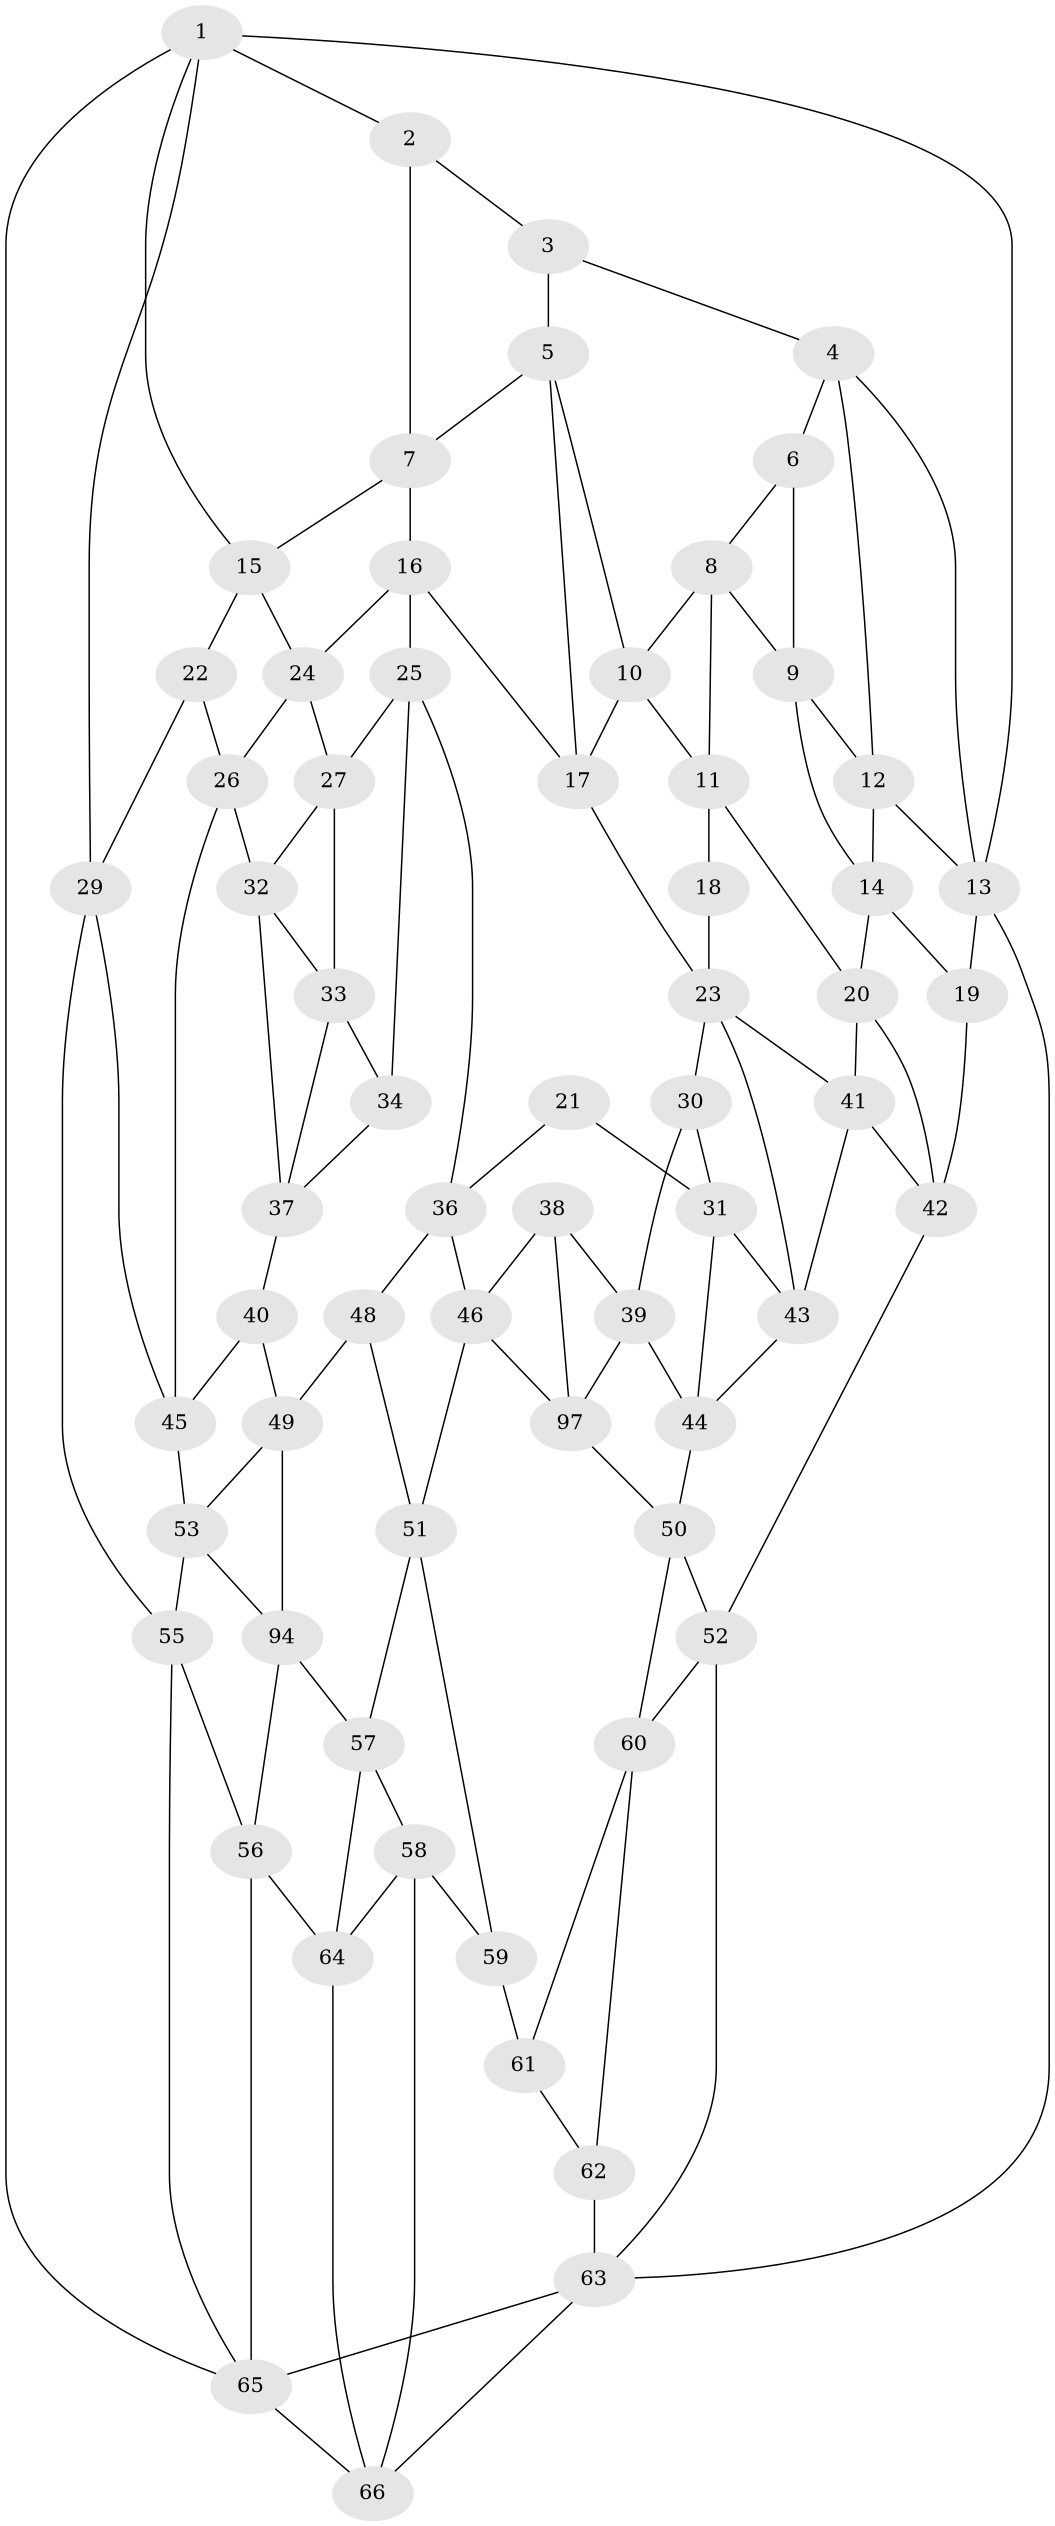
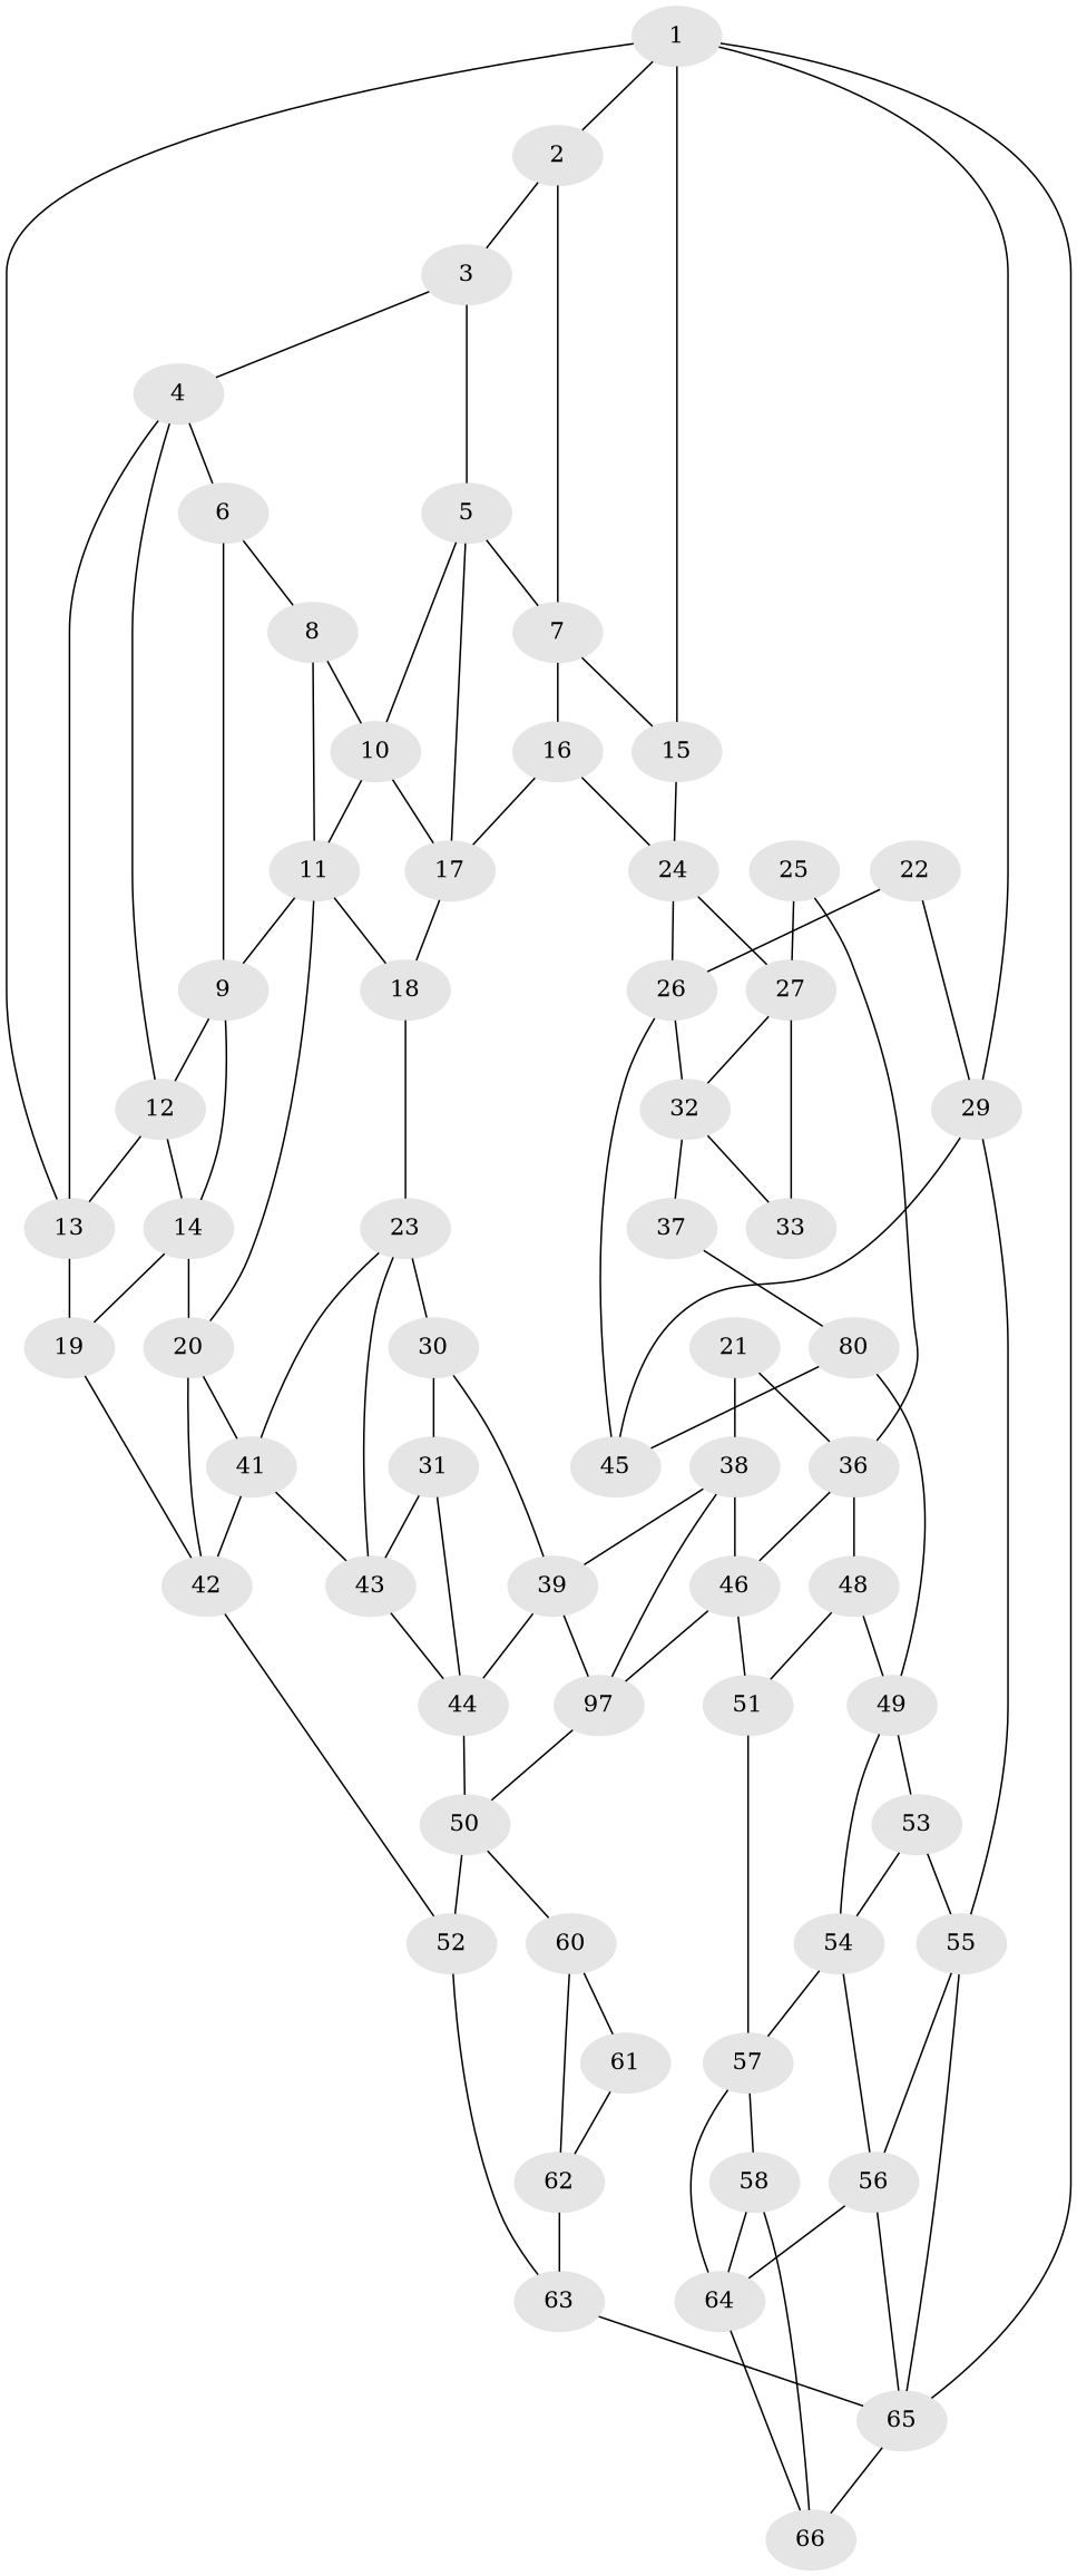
  graph {
    node [color=gray90 style=filled]
    edge [weight=1.0]
    1
    2
    13
    15
    29
    65
    3
    7
    19
    63
    22
    24
    45
    55
    66
    4
    5
    16
    6
    12
    10
    17
    8
    9
    14
    11
    18
    25
    20
    23
    42
    41
    26
    27
    36
-   34
    30
    43
    52
    21
    38
    48
    46
    39
    n45 [label=97]
    32
    31
    44
    33
    37
    53
    56
    50
-   40
+   40 [label=80]
    49
    51
-   54 [label=94]
+   54
    60
    57
-   59
    61
    62
    64
    58
    1 -- 2
    1 -- 13
    1 -- 15
    1 -- 29
    1 -- 65
    2 -- 3
    2 -- 7
    13 -- 19
-   13 -- 63
-   15 -- 22
    15 -- 24
    29 -- 45
    29 -- 55
    65 -- 66
    3 -- 4
    3 -- 5
    7 -- 15
    7 -- 16
    19 -- 42
    63 -- 65
-   63 -- 66
    22 -- 29
    22 -- 26
    24 -- 26
    24 -- 27
-   45 -- 53
    55 -- 65
    55 -- 56
    4 -- 13
    4 -- 6
    4 -- 12
    5 -- 7
    5 -- 10
    5 -- 17
    16 -- 24
    16 -- 17
-   16 -- 25
    6 -- 8
    6 -- 9
    12 -- 13
    12 -- 14
    10 -- 17
    10 -- 11
-   17 -- 23
+   17 -- 18
    8 -- 10
-   8 -- 9
+   11 -- 9
    8 -- 11
    9 -- 12
    9 -- 14
    14 -- 19
    14 -- 20
    11 -- 18
    11 -- 20
    18 -- 23
    25 -- 27
    25 -- 36
-   25 -- 34
    20 -- 42
    20 -- 41
    23 -- 41
    23 -- 30
    23 -- 43
    42 -- 52
    41 -- 42
    41 -- 43
    26 -- 45
    26 -- 32
    27 -- 32
    27 -- 33
    36 -- 48
    36 -- 46
-   34 -- 37
    30 -- 39
    30 -- 31
    43 -- 44
    52 -- 63
-   52 -- 60
    21 -- 36
-   21 -- 31
+   21 -- 38
    38 -- 46
    38 -- 39
    38 -- n45
    48 -- 49
    48 -- 51
    46 -- n45
    46 -- 51
    39 -- n45
    39 -- 44
    n45 -- 50
    32 -- 33
    32 -- 37
    31 -- 43
    31 -- 44
    44 -- 50
-   33 -- 34
-   33 -- 37
    37 -- 40
    53 -- 55
    53 -- 54
    56 -- 65
    56 -- 64
    50 -- 52
    50 -- 60
    40 -- 45
    40 -- 49
    49 -- 53
    49 -- 54
    51 -- 57
-   51 -- 59
    54 -- 56
    54 -- 57
    60 -- 61
    60 -- 62
    57 -- 64
    57 -- 58
-   59 -- 61 [weight=2.0]
    61 -- 62
    62 -- 63
    64 -- 66
    58 -- 66
-   58 -- 59
    58 -- 64
  }
